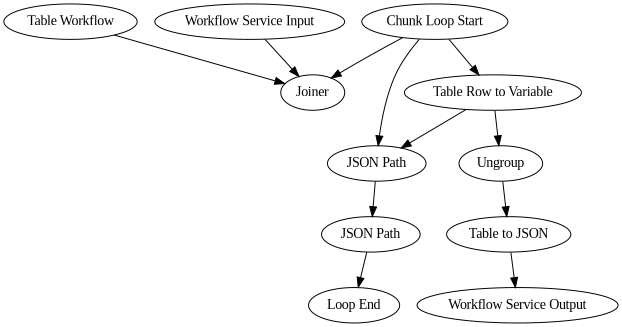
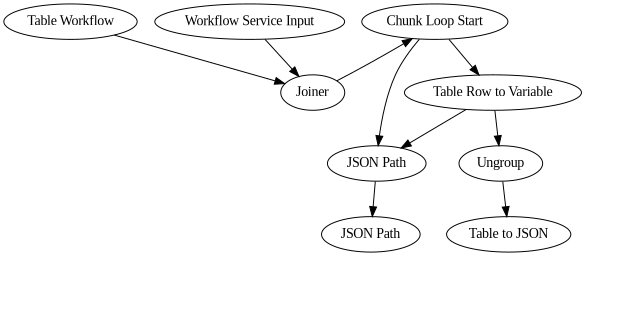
  digraph {
    fontname="Liberation Serif"
    rankdir=TB
    node [fontname="Liberation Serif"]
    edge [fontname="Liberation Serif"]
    n1 [label="JSON Path"]
    n2 [label="JSON Path"]
-   n3 [label="Loop End"]
    n4 [label="Table Row to Variable"]
    n5 [label=Ungroup]
    n6 [label="Table Workflow"]
    n7 [label=Joiner]
    n8 [label="Chunk Loop Start"]
    n9 [label="Table to JSON"]
-   n10 [label="Workflow Service Output"]
    n11 [label="Workflow Service Input"]
    n1 -> n2
-   n2 -> n3
    n4 -> n1
    n4 -> n5
    n5 -> n9
    n6 -> n7
-   n8 -> n7
+   n7 -> n8
    n8 -> n1
    n8 -> n4
-   n9 -> n10
    n11 -> n7
  }
